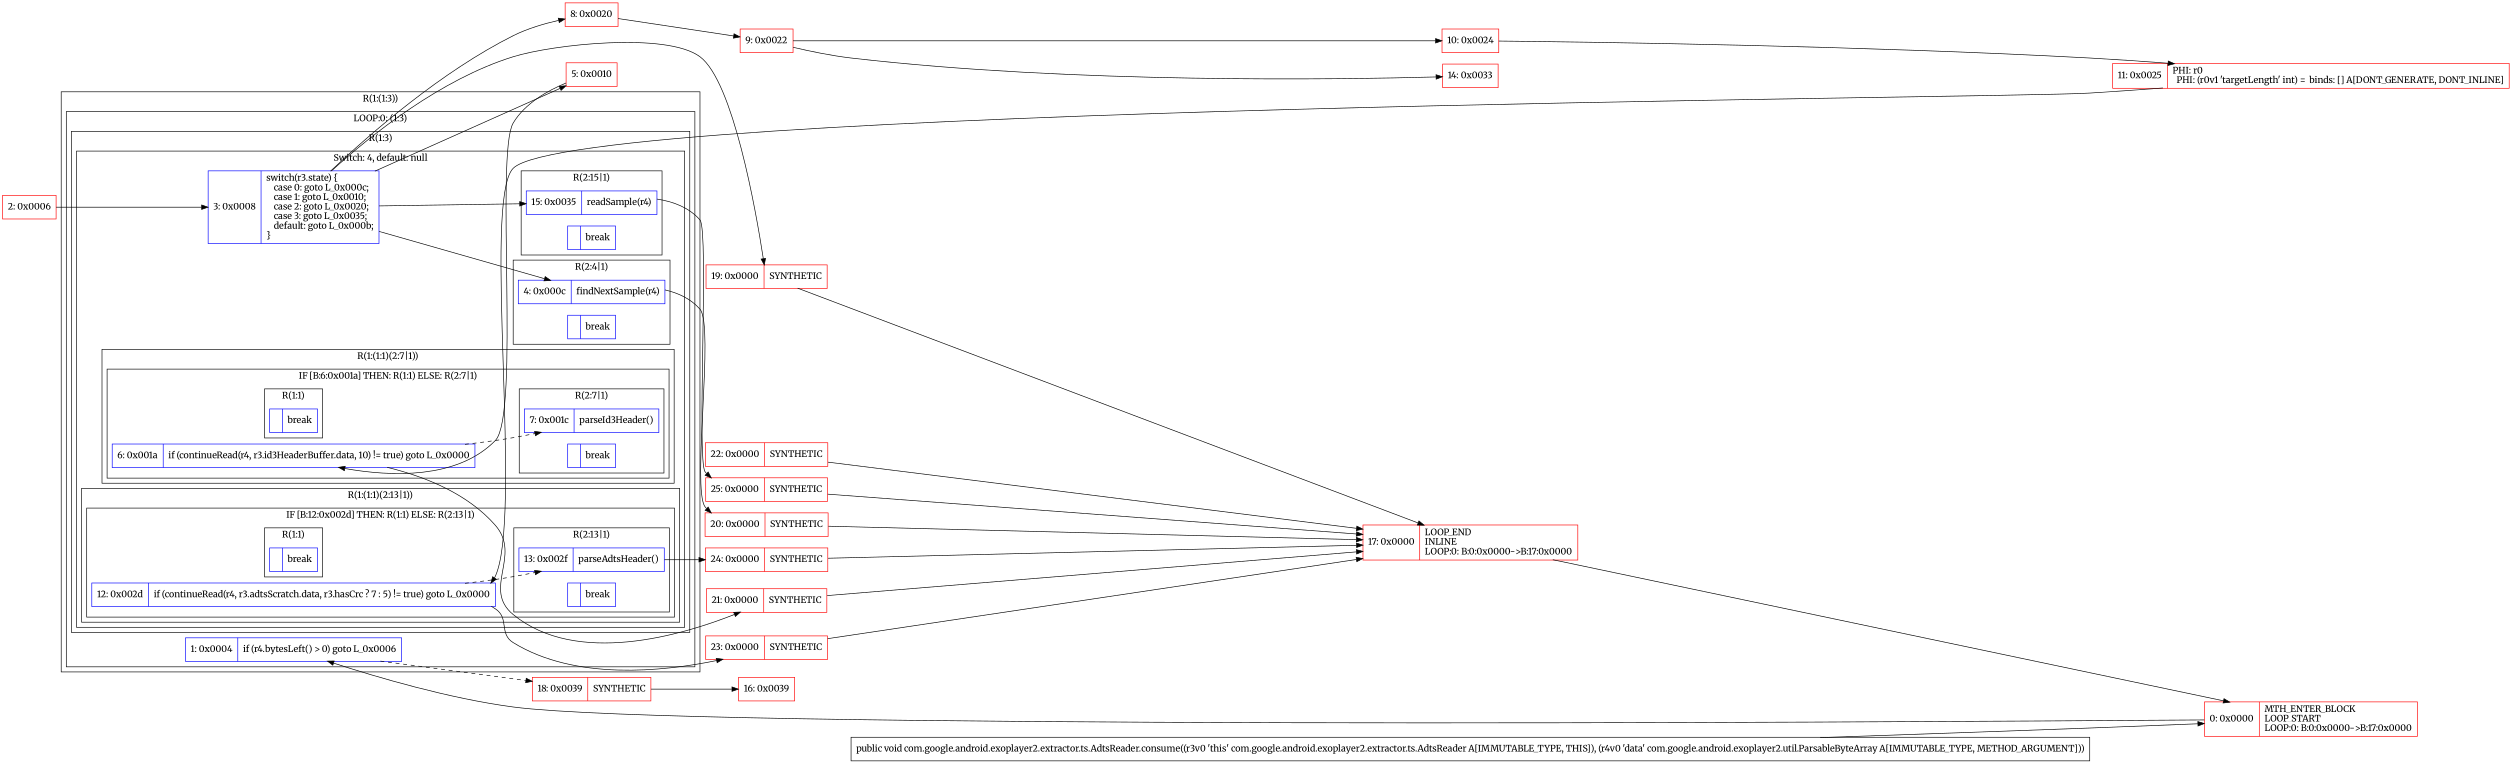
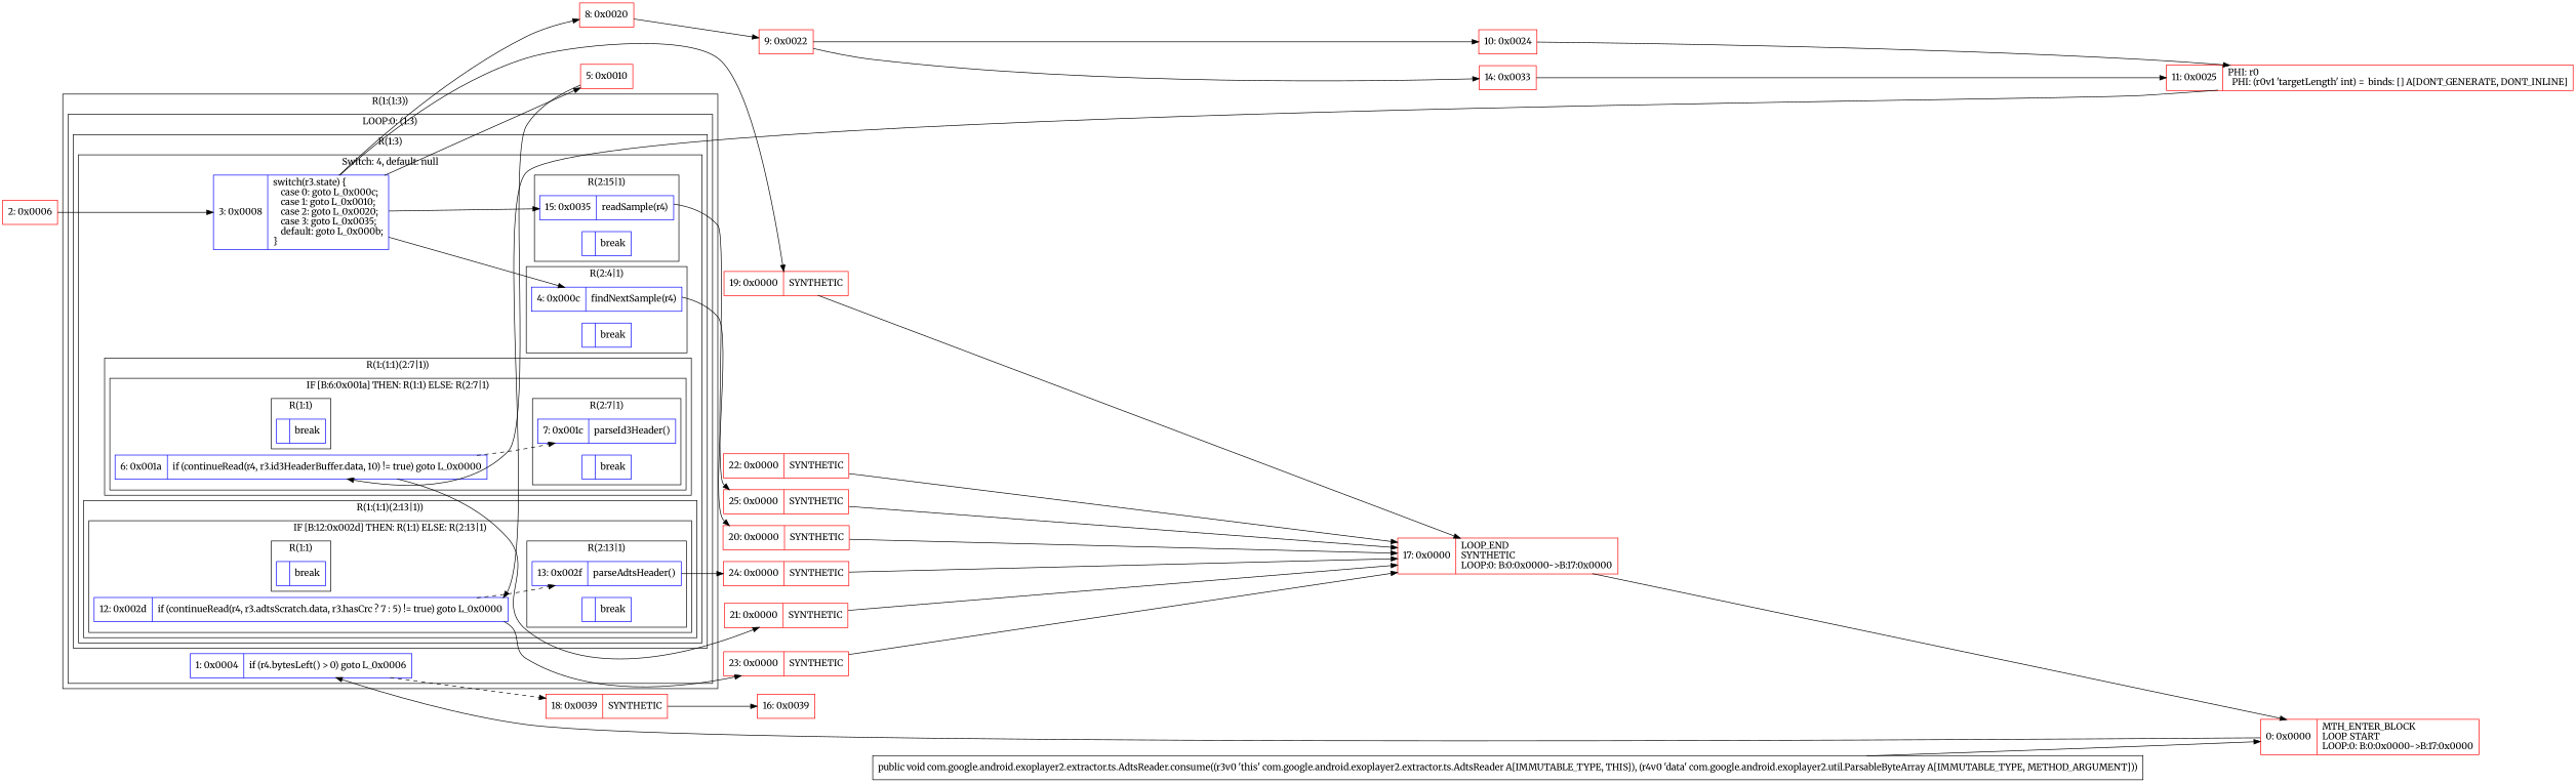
  digraph {
    fontname=Merriweather
    rankdir=LR
    node [color=red fontname=Merriweather shape=record]
    edge [fontname=Merriweather]
    n1 [color=blue label="{4\:\ 0x000c|findNextSample(r4)\l}"]
    n2 [color=blue label="{|break\l}"]
    n3 [color=blue label="{|break\l}"]
    n4 [color=blue label="{7\:\ 0x001c|parseId3Header()\l}"]
    n5 [color=blue label="{|break\l}"]
    n6 [color=blue label="{6\:\ 0x001a|if (continueRead(r4, r3.id3HeaderBuffer.data, 10) != true) goto L_0x0000\l}"]
    n7 [color=blue label="{|break\l}"]
    n8 [color=blue label="{13\:\ 0x002f|parseAdtsHeader()\l}"]
    n9 [color=blue label="{|break\l}"]
    n10 [color=blue label="{12\:\ 0x002d|if (continueRead(r4, r3.adtsScratch.data, r3.hasCrc ? 7 : 5) != true) goto L_0x0000\l}"]
    n11 [color=blue label="{15\:\ 0x0035|readSample(r4)\l}"]
    n12 [color=blue label="{|break\l}"]
    n13 [color=blue label="{3\:\ 0x0008|switch(r3.state) \{\l    case 0: goto L_0x000c;\l    case 1: goto L_0x0010;\l    case 2: goto L_0x0020;\l    case 3: goto L_0x0035;\l    default: goto L_0x000b;\l\}\l}"]
    n14 [color=blue label="{1\:\ 0x0004|if (r4.bytesLeft() \> 0) goto L_0x0006\l}"]
    n15 [label="{20\:\ 0x0000|SYNTHETIC\l}"]
    n16 [label="{21\:\ 0x0000|SYNTHETIC\l}"]
    n17 [label="{24\:\ 0x0000|SYNTHETIC\l}"]
    n18 [label="{23\:\ 0x0000|SYNTHETIC\l}"]
    n19 [label="{25\:\ 0x0000|SYNTHETIC\l}"]
    n20 [label="{5\:\ 0x0010}"]
    n21 [label="{8\:\ 0x0020}"]
    n22 [label="{19\:\ 0x0000|SYNTHETIC\l}"]
    n23 [label="{18\:\ 0x0039|SYNTHETIC\l}"]
    n24 [label="{2\:\ 0x0006}"]
    n25 [label="{16\:\ 0x0039}"]
    n26 [label="{9\:\ 0x0022}"]
-   n27 [label="{17\:\ 0x0000|LOOP_END\lINLINE\lLOOP:0: B:0:0x0000\-\>B:17:0x0000\l}"]
+   n27 [label="{17\:\ 0x0000|LOOP_END\lSYNTHETIC\lLOOP:0: B:0:0x0000\-\>B:17:0x0000\l}"]
    n28 [label="{22\:\ 0x0000|SYNTHETIC\l}"]
    n29 [label="{0\:\ 0x0000|MTH_ENTER_BLOCK\lLOOP_START\lLOOP:0: B:0:0x0000\-\>B:17:0x0000\l}"]
    n30 [label="{10\:\ 0x0024}"]
    n31 [label="{14\:\ 0x0033}"]
    n32 [label="{11\:\ 0x0025|PHI: r0 \l  PHI: (r0v1 'targetLength' int) =  binds: [] A[DONT_GENERATE, DONT_INLINE]\l}"]
    n33 [label="{public void com.google.android.exoplayer2.extractor.ts.AdtsReader.consume((r3v0 'this' com.google.android.exoplayer2.extractor.ts.AdtsReader A[IMMUTABLE_TYPE, THIS]), (r4v0 'data' com.google.android.exoplayer2.util.ParsableByteArray A[IMMUTABLE_TYPE, METHOD_ARGUMENT])) }" color=""]
    subgraph cluster_1 {
      label="R(1:(1:3))"
      subgraph cluster_2 {
        label="LOOP:0: (1:3)"
        n14
        subgraph cluster_3 {
          label="R(1:3)"
          subgraph cluster_4 {
            label="Switch: 4, default: null"
            n13
            subgraph cluster_5 {
              label="R(2:4|1)"
              n1
              n2
            }
            subgraph cluster_6 {
              label="R(1:(1:1)(2:7|1))"
              subgraph cluster_7 {
                label="IF [B:6:0x001a] THEN: R(1:1) ELSE: R(2:7|1)"
                n6
                subgraph cluster_8 {
                  label="R(1:1)"
                  n3
                }
                subgraph cluster_9 {
                  label="R(2:7|1)"
                  n4
                  n5
                }
              }
            }
            subgraph cluster_10 {
              label="R(1:(1:1)(2:13|1))"
              subgraph cluster_11 {
                label="IF [B:12:0x002d] THEN: R(1:1) ELSE: R(2:13|1)"
                n10
                subgraph cluster_12 {
                  label="R(1:1)"
                  n7
                }
                subgraph cluster_13 {
                  label="R(2:13|1)"
                  n8
                  n9
                }
              }
            }
            subgraph cluster_14 {
              label="R(2:15|1)"
              n11
              n12
            }
          }
        }
      }
    }
    n1 -> n15
    n6 -> n4 [style=dashed]
    n6 -> n16
    n8 -> n17
    n10 -> n8 [style=dashed]
    n10 -> n18
    n11 -> n19
    n13 -> n1
    n13 -> n11
    n13 -> n20
    n13 -> n21
    n13 -> n22
    n14 -> n23 [style=dashed]
    n15 -> n27
    n16 -> n27
    n17 -> n27
    n18 -> n27
    n19 -> n27
    n20 -> n6
    n21 -> n26
    n22 -> n27
    n23 -> n25
    n24 -> n13
    n26 -> n30
    n26 -> n31
    n27 -> n29
    n28 -> n27
    n29 -> n14
    n30 -> n32
+   n31 -> n32
    n32 -> n10
    n33 -> n29
  }
